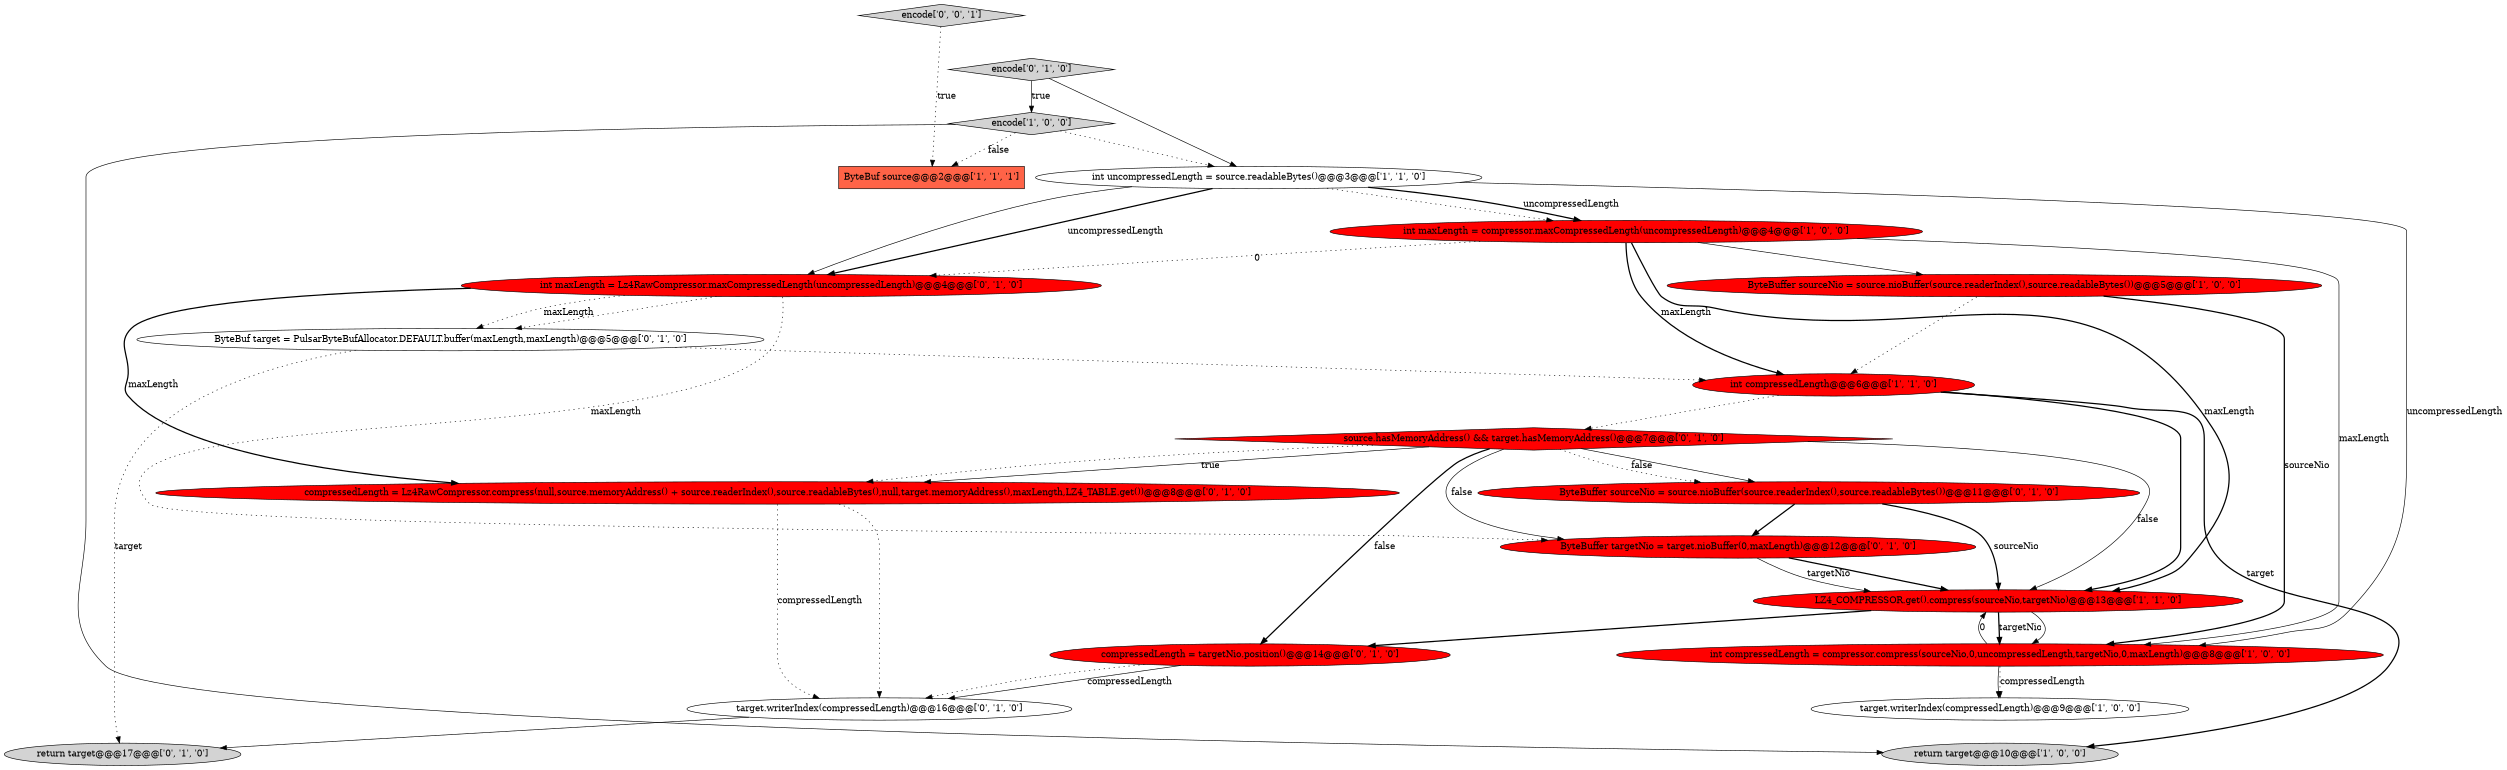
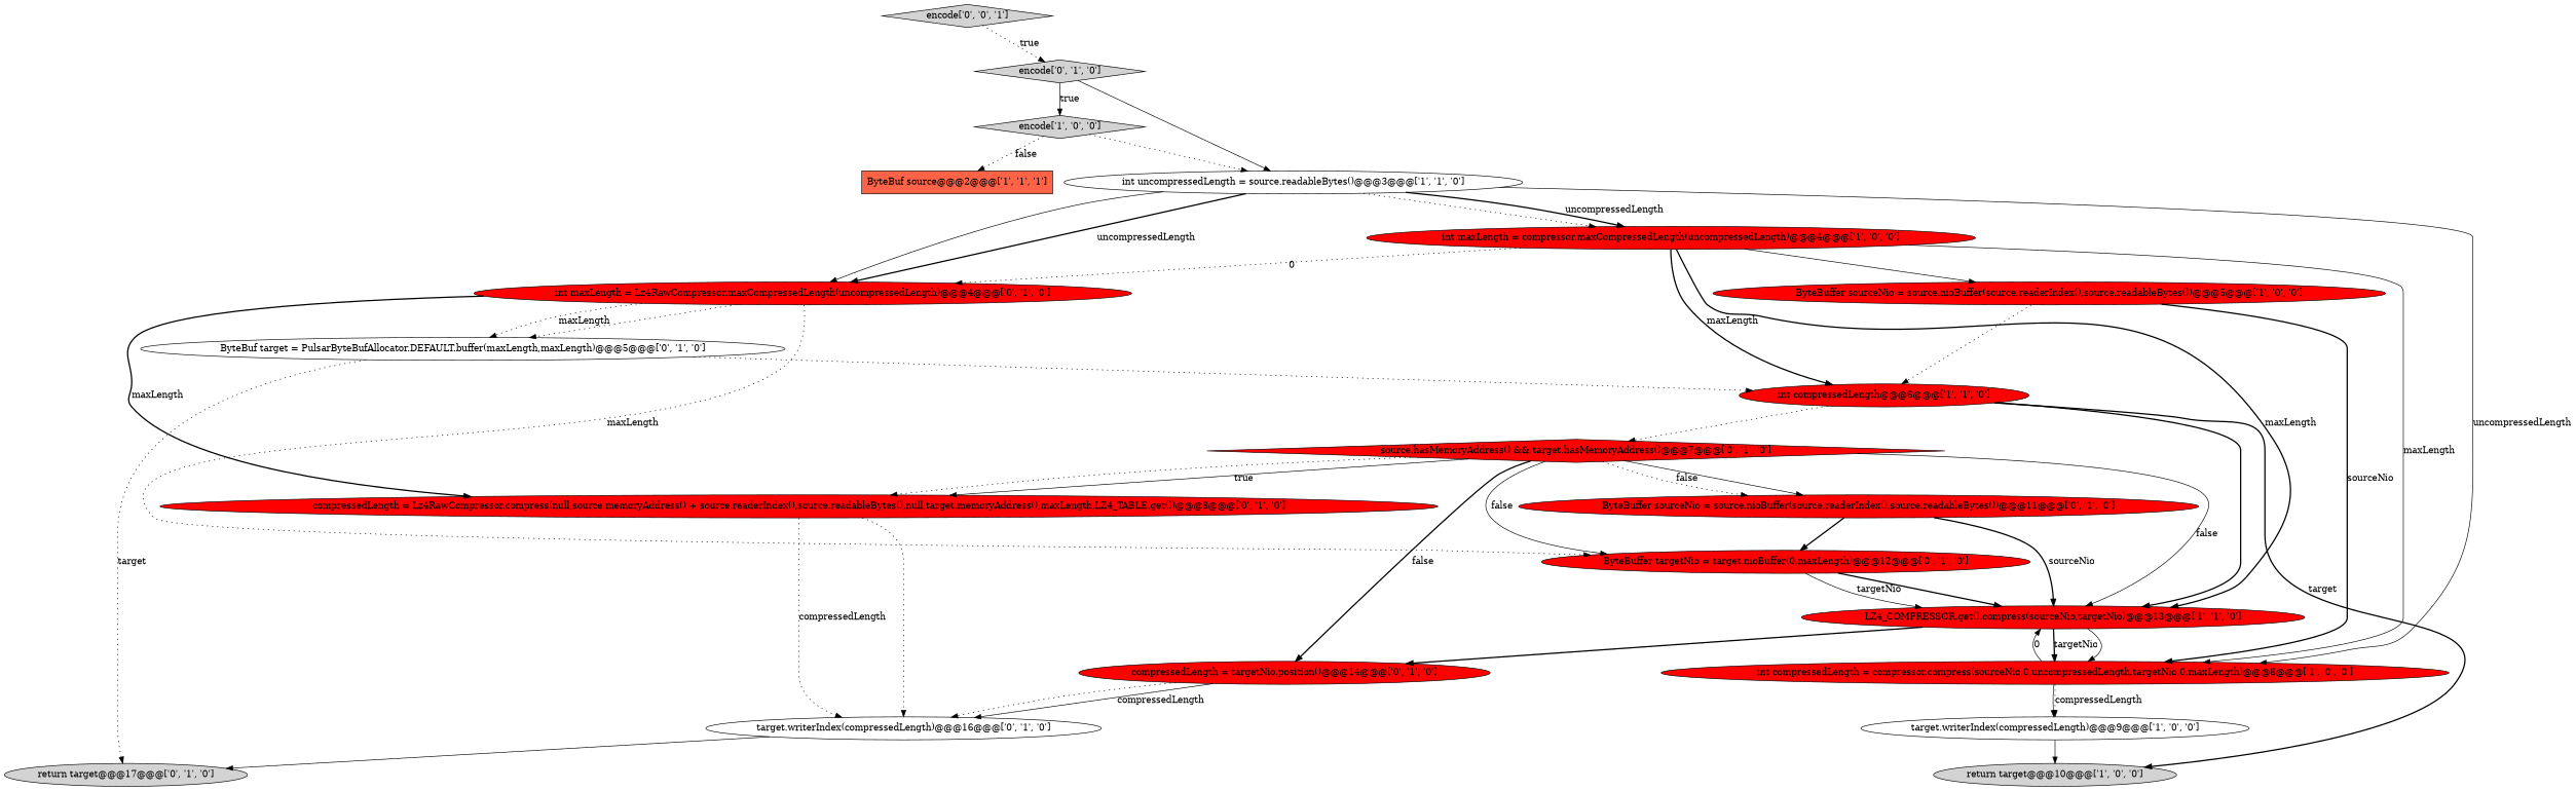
  digraph {
    node [fillcolor=red shape=ellipse style=filled]
    edge [style=dotted]
    n1 [label="ByteBuffer sourceNio = source.nioBuffer(source.readerIndex(),source.readableBytes())@@@5@@@['1', '0', '0']"]
    n2 [label="int compressedLength@@@6@@@['1', '1', '0']"]
    n3 [label="int compressedLength = compressor.compress(sourceNio,0,uncompressedLength,targetNio,0,maxLength)@@@8@@@['1', '0', '0']"]
    n4 [label="LZ4_COMPRESSOR.get().compress(sourceNio,targetNio)@@@13@@@['1', '1', '0']"]
    n5 [fillcolor=lightgray label="return target@@@10@@@['1', '0', '0']"]
    n6 [label="source.hasMemoryAddress() && target.hasMemoryAddress()@@@7@@@['0', '1', '0']" shape=diamond]
    n7 [fillcolor=white label="target.writerIndex(compressedLength)@@@9@@@['1', '0', '0']"]
    n8 [fillcolor=lightgray label="return target@@@17@@@['0', '1', '0']"]
    n9 [label="compressedLength = targetNio.position()@@@14@@@['0', '1', '0']"]
    n10 [fillcolor=white label="target.writerIndex(compressedLength)@@@16@@@['0', '1', '0']"]
    n11 [label="ByteBuffer targetNio = target.nioBuffer(0,maxLength)@@@12@@@['0', '1', '0']"]
    n12 [label="int maxLength = compressor.maxCompressedLength(uncompressedLength)@@@4@@@['1', '0', '0']"]
    n13 [label="int maxLength = Lz4RawCompressor.maxCompressedLength(uncompressedLength)@@@4@@@['0', '1', '0']"]
    n14 [fillcolor=white label="ByteBuf target = PulsarByteBufAllocator.DEFAULT.buffer(maxLength,maxLength)@@@5@@@['0', '1', '0']"]
    n15 [label="compressedLength = Lz4RawCompressor.compress(null,source.memoryAddress() + source.readerIndex(),source.readableBytes(),null,target.memoryAddress(),maxLength,LZ4_TABLE.get())@@@8@@@['0', '1', '0']"]
    n16 [fillcolor=lightgray label="encode['0', '0', '1']" shape=diamond]
    n17 [fillcolor=tomato label="ByteBuf source@@@2@@@['1', '1', '1']" shape=box]
    n18 [fillcolor=lightgray label="encode['1', '0', '0']" shape=diamond]
    n19 [fillcolor=white label="int uncompressedLength = source.readableBytes()@@@3@@@['1', '1', '0']"]
    n20 [label="ByteBuffer sourceNio = source.nioBuffer(source.readerIndex(),source.readableBytes())@@@11@@@['0', '1', '0']"]
    n21 [fillcolor=lightgray label="encode['0', '1', '0']" shape=diamond]
    n1 -> n2
    n1 -> n3 [label=sourceNio style=bold]
    n2 -> n4 [style=bold]
    n2 -> n5 [label=target style=bold]
    n2 -> n6
    n3 -> n4 [label=0 style=solid]
    n3 -> n7 [style=solid]
    n3 -> n7 [label=compressedLength]
    n4 -> n3 [label=targetNio style=bold]
    n4 -> n3 [style=solid]
    n4 -> n9 [style=bold]
    n6 -> n4 [label=false style=solid]
    n6 -> n9 [label=false style=bold]
    n6 -> n11 [label=false style=solid]
    n6 -> n15
    n6 -> n15 [label=true style=solid]
    n6 -> n20 [style=solid]
    n6 -> n20 [label=false]
-   n18 -> n5 [style=solid]
+   n7 -> n5 [style=solid]
    n9 -> n10
    n9 -> n10 [label=compressedLength style=solid]
    n10 -> n8 [style=solid]
    n11 -> n4 [style=bold]
    n11 -> n4 [label=targetNio style=solid]
    n12 -> n1 [style=solid]
    n12 -> n2 [label=maxLength style=bold]
    n12 -> n3 [label=maxLength style=solid]
    n12 -> n4 [label=maxLength style=bold]
    n12 -> n13 [label=0]
    n13 -> n11 [label=maxLength]
    n13 -> n14
    n13 -> n14 [label=maxLength]
    n13 -> n15 [label=maxLength style=bold]
    n14 -> n2
    n14 -> n8 [label=target]
    n15 -> n10 [label=compressedLength]
    n15 -> n10
-   n16 -> n17 [label=true]
+   n16 -> n21 [label=true]
    n18 -> n17 [label=false]
    n18 -> n19
    n19 -> n3 [label=uncompressedLength style=solid]
    n19 -> n12 [label=uncompressedLength style=bold]
    n19 -> n12
    n19 -> n13 [style=solid]
    n19 -> n13 [label=uncompressedLength style=bold]
    n20 -> n4 [label=sourceNio style=bold]
    n20 -> n11 [style=bold]
    n21 -> n18 [label=true style=solid]
    n21 -> n19 [style=solid]
  }
